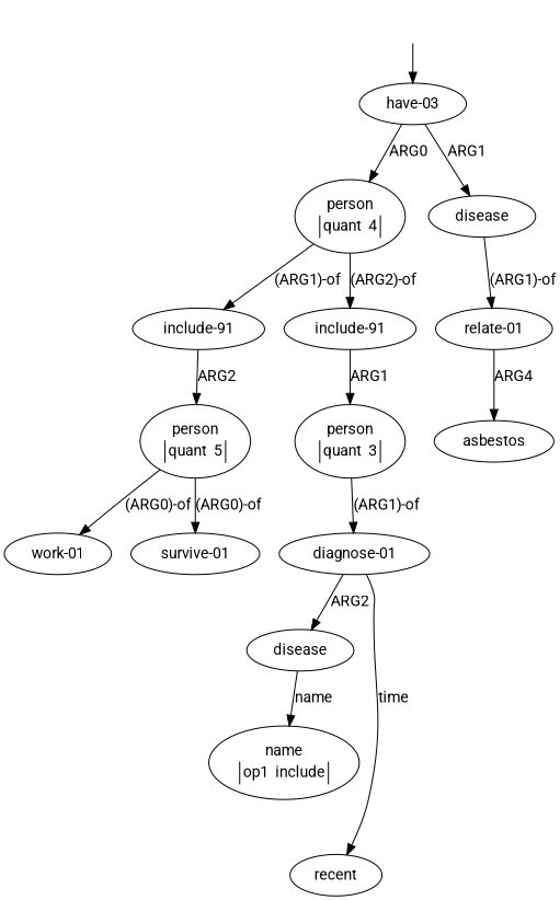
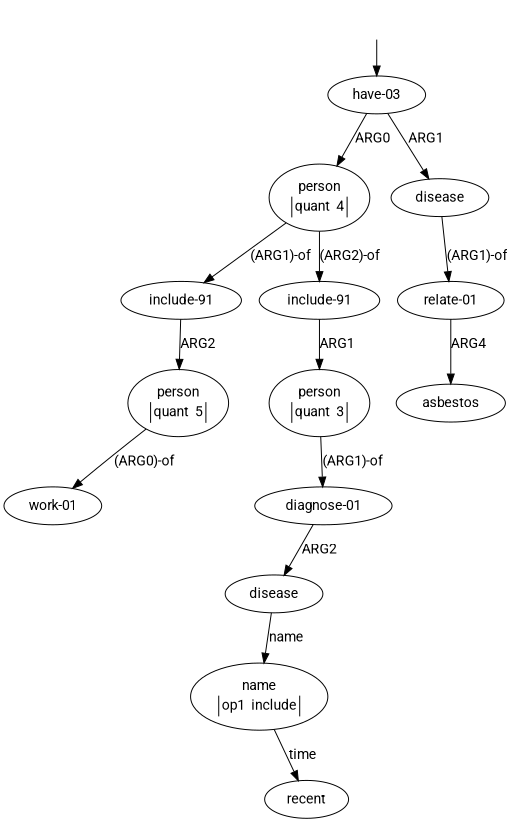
  digraph {
    fontname=Roboto
    node [fontname=Roboto]
    edge [fontname=Roboto]
    top [style=invis]
    n2 [label=<<table align="center" border="0" cellspacing="0"><tr><td colspan="2">have-03</td></tr></table>>]
    n3 [label=<<table align="center" border="0" cellspacing="0"><tr><td colspan="2">person</td></tr><tr><td sides="l" border="1" align="left">quant</td><td sides="r" border="1" align="left">4</td></tr></table>>]
    n4 [label=<<table align="center" border="0" cellspacing="0"><tr><td colspan="2">disease</td></tr></table>>]
    n5 [label=<<table align="center" border="0" cellspacing="0"><tr><td colspan="2">include-91</td></tr></table>>]
    n6 [label=<<table align="center" border="0" cellspacing="0"><tr><td colspan="2">include-91</td></tr></table>>]
    n7 [label=<<table align="center" border="0" cellspacing="0"><tr><td colspan="2">relate-01</td></tr></table>>]
    n8 [label=<<table align="center" border="0" cellspacing="0"><tr><td colspan="2">person</td></tr><tr><td sides="l" border="1" align="left">quant</td><td sides="r" border="1" align="left">5</td></tr></table>>]
    n9 [label=<<table align="center" border="0" cellspacing="0"><tr><td colspan="2">person</td></tr><tr><td sides="l" border="1" align="left">quant</td><td sides="r" border="1" align="left">3</td></tr></table>>]
    n10 [label=<<table align="center" border="0" cellspacing="0"><tr><td colspan="2">work-01</td></tr></table>>]
-   n11 [label=<<table align="center" border="0" cellspacing="0"><tr><td colspan="2">survive-01</td></tr></table>>]
    n12 [label=<<table align="center" border="0" cellspacing="0"><tr><td colspan="2">diagnose-01</td></tr></table>>]
    n13 [label=<<table align="center" border="0" cellspacing="0"><tr><td colspan="2">disease</td></tr></table>>]
    n14 [label=<<table align="center" border="0" cellspacing="0"><tr><td colspan="2">recent</td></tr></table>>]
    n15 [label=<<table align="center" border="0" cellspacing="0"><tr><td colspan="2">name</td></tr><tr><td sides="l" border="1" align="left">op1</td><td sides="r" border="1" align="left">include</td></tr></table>>]
    n16 [label=<<table align="center" border="0" cellspacing="0"><tr><td colspan="2">asbestos</td></tr></table>>]
    top -> n2
    n2 -> n3 [label=ARG0]
    n2 -> n4 [label=ARG1]
    n3 -> n5 [label="(ARG1)-of"]
    n3 -> n6 [label="(ARG2)-of"]
    n4 -> n7 [label="(ARG1)-of"]
    n5 -> n8 [label=ARG2]
    n6 -> n9 [label=ARG1]
    n7 -> n16 [label=ARG4]
    n8 -> n10 [label="(ARG0)-of"]
-   n8 -> n11 [label="(ARG0)-of"]
    n9 -> n12 [label="(ARG1)-of"]
    n12 -> n13 [label=ARG2]
-   n12 -> n14 [label=time]
+   n15 -> n14 [label=time]
    n13 -> n15 [label=name]
  }
